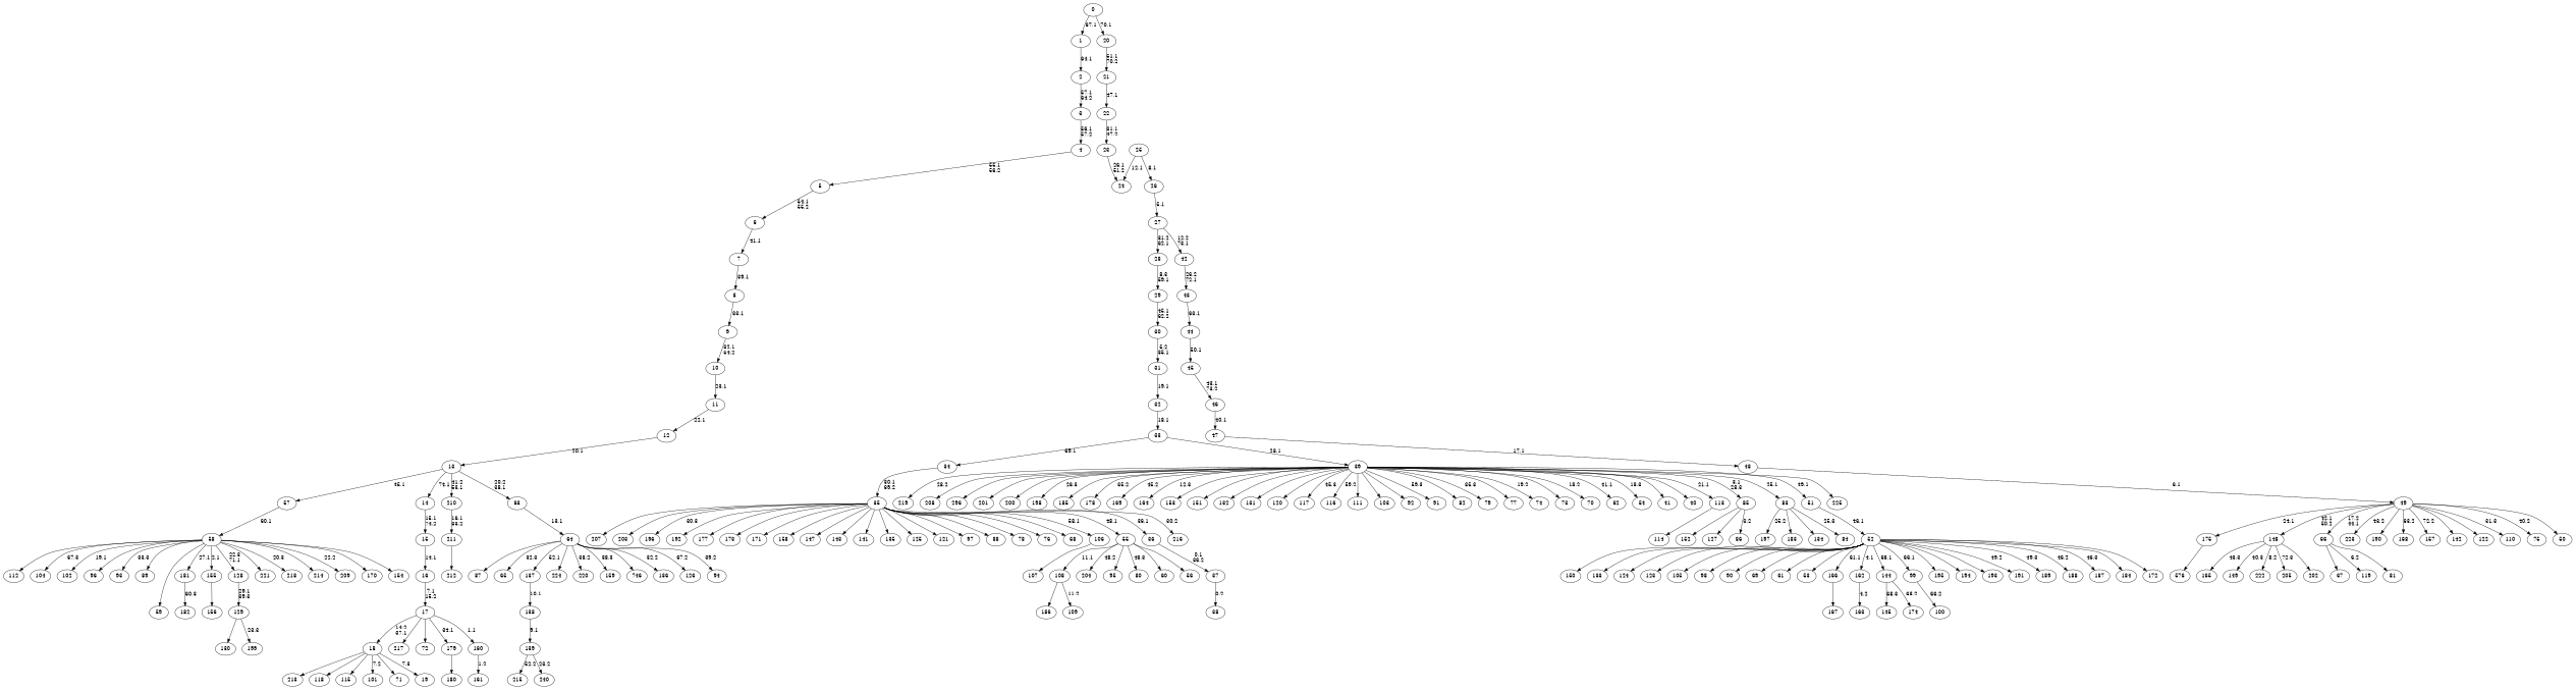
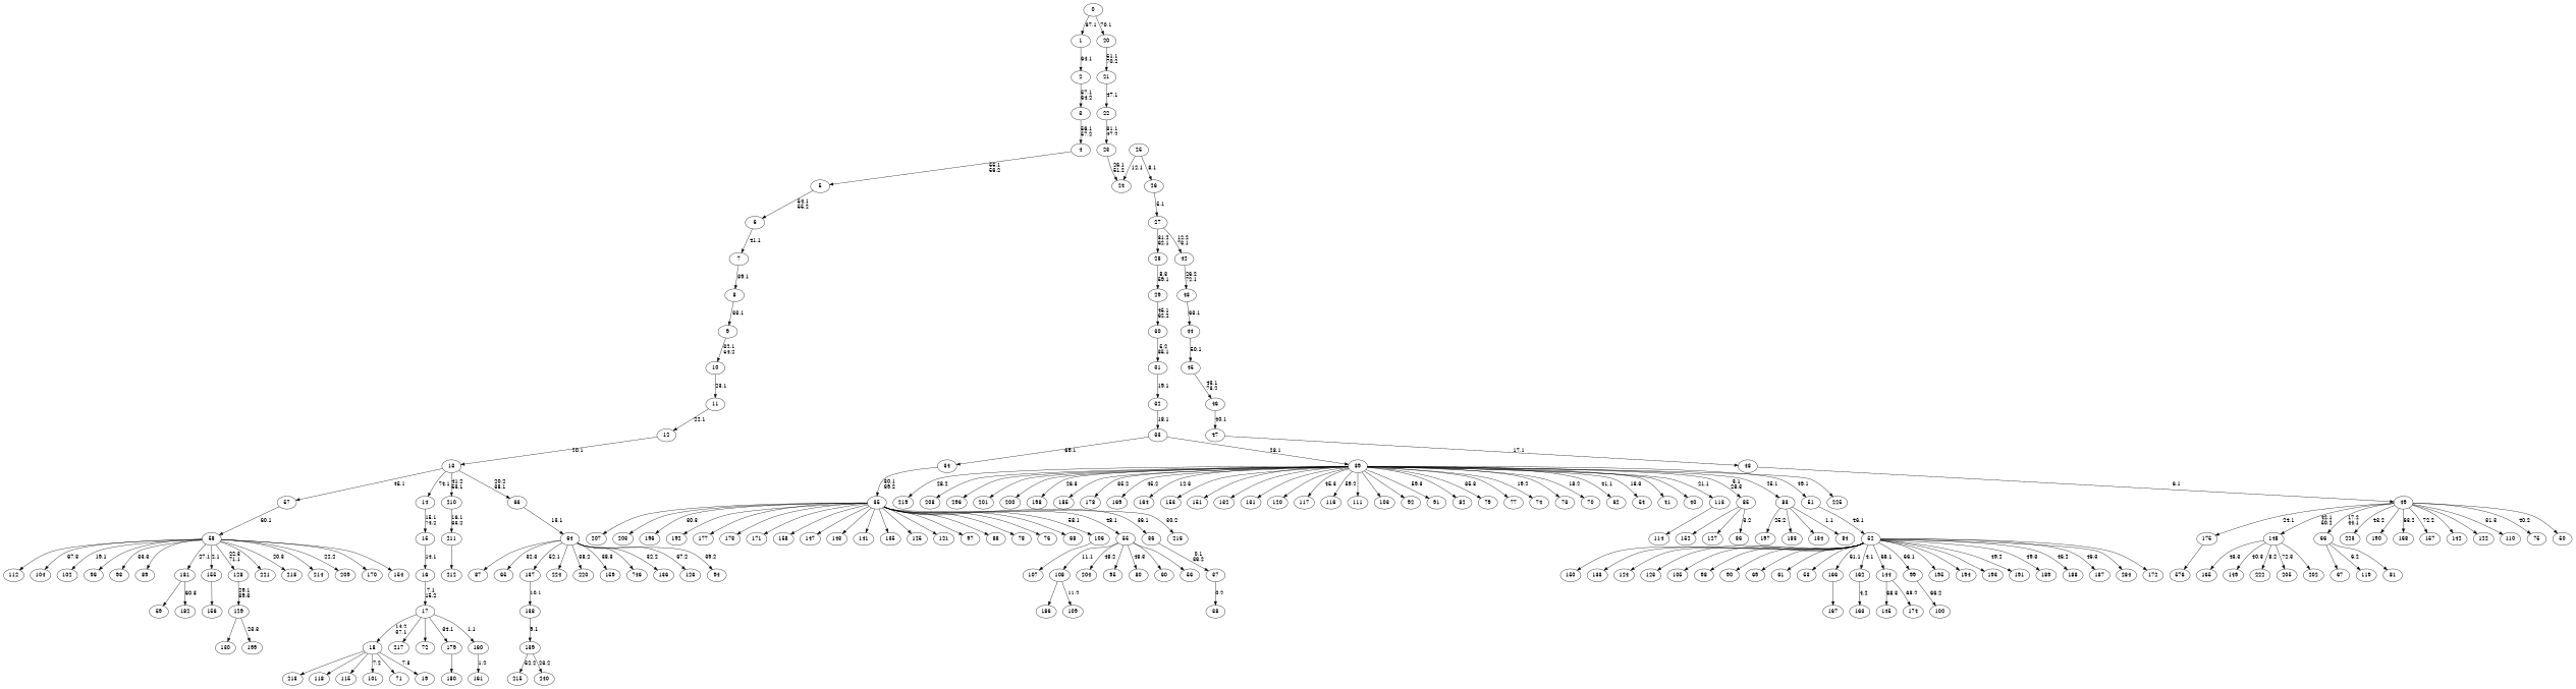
  digraph {
    211
    212
    210
    181
    182
    179
    180
    n8 [label=576]
    175
    166
    167
    162
    163
    160
    161
    155
    156
    148
    222
    205
    202
    165
    149
    144
    174
    145
    139
    215
    n29 [label=240]
    138
    137
    129
    199
    130
    128
    113
    114
    108
    186
    109
    106
    107
    99
    100
    85
    152
    127
    86
    83
    197
    183
    134
    84
    66
    119
    81
    67
    64
    224
    220
    159
    n62 [label=746]
    136
    126
    94
    87
    65
    63
    58
    221
    218
    214
    209
    170
    154
    112
    104
    102
    96
    93
    89
    59
    57
    55
    204
    95
    80
    60
    56
    52
    195
    194
    193
    191
    189
    188
    187
-   184
+   184 [label=284]
    172
    150
    133
    124
    123
    105
    98
    90
    69
    61
    53
    51
    49
    223
    190
    168
    157
    142
    122
    110
    75
    50
    48
    47
    46
    45
    44
    43
    42
    39
    225
    219
    208
    n132 [label=296]
    201
    200
    198
    185
    178
    169
    164
    153
    151
    132
    131
    120
    117
    116
    111
    103
    92
    91
    82
    79
    77
    74
    73
    70
    62
    54
    41
    40
    37
    38
    36
    35
    216
    207
    203
    196
    192
    177
    173
    171
    158
    147
    143
    141
    135
    125
    121
    97
    88
    78
    76
    68
    34
    33
    32
    31
    30
    29
    28
    27
    26
    25
    24
    23
    22
    21
    20
    18
    213
    118
    115
    101
    71
    19
    17
    217
    72
    16
    15
    14
    13
    12
    11
    10
    9
    8
    7
    6
    5
    4
    3
    2
    1
    0
    211 -> 212
    210 -> 211 [label="16,1\n33,2"]
    181 -> 182 [label="60,3"]
    179 -> 180
    175 -> n8
    166 -> 167
    162 -> 163 [label="4,2"]
    160 -> 161 [label="1,2"]
    155 -> 156
    148 -> 222 [label="8,2"]
    148 -> 205 [label="72,3"]
    148 -> 202
    148 -> 165 [label="43,3"]
    148 -> 149 [label="40,3"]
    144 -> 174 [label="68,2"]
    144 -> 145 [label="68,3"]
    139 -> 215 [label="52,2"]
    139 -> n29 [label="23,2"]
    138 -> 139 [label="9,1"]
    137 -> 138 [label="10,1"]
    129 -> 199 [label="23,3"]
    129 -> 130
    128 -> 129 [label="29,1\n39,3"]
    113 -> 114
    108 -> 186
    108 -> 109 [label="11,2"]
    106 -> 107
    99 -> 100 [label="66,2"]
    85 -> 152
    85 -> 127
    85 -> 86 [label="3,2"]
    83 -> 197 [label="25,2"]
    83 -> 183
    83 -> 134
-   83 -> 84 [label="25,3"]
+   83 -> 84 [label="1,1"]
    66 -> 119 [label="6,2"]
    66 -> 81
    66 -> 67
    64 -> 137 [label="52,1"]
    64 -> 224
    64 -> 220 [label="38,2"]
    64 -> 159 [label="38,3"]
    64 -> n62
    64 -> 136 [label="32,2"]
    64 -> 126 [label="67,2"]
    64 -> 94 [label="39,2"]
    64 -> 87
    64 -> 65 [label="32,3"]
    63 -> 64 [label="13,1"]
    58 -> 181 [label="27,1"]
    58 -> 155 [label="2,1"]
    58 -> 128 [label="22,3\n71,1"]
    58 -> 221
    58 -> 218 [label="20,3"]
    58 -> 214
    58 -> 209 [label="22,2"]
    58 -> 170
    58 -> 154
    58 -> 112
    58 -> 104 [label="67,3"]
    58 -> 102 [label="19,1"]
    58 -> 96
    58 -> 93 [label="33,3"]
    58 -> 89
-   58 -> 59
+   181 -> 59
    57 -> 58 [label="60,1"]
    55 -> 108 [label="11,1"]
    55 -> 204 [label="48,2"]
    55 -> 95
    55 -> 80 [label="48,3"]
    55 -> 60
    55 -> 56
    52 -> 166 [label="61,1"]
    52 -> 162 [label="4,1"]
    52 -> 144 [label="68,1"]
    52 -> 99 [label="66,1"]
    52 -> 195
    52 -> 194
    52 -> 193
    52 -> 191 [label="49,2"]
    52 -> 189 [label="49,3"]
    52 -> 188 [label="46,2"]
    52 -> 187 [label="46,3"]
    52 -> 184
    52 -> 172
    52 -> 150
    52 -> 133
    52 -> 124
    52 -> 123
    52 -> 105
    52 -> 98
    52 -> 90
    52 -> 69
    52 -> 61
    52 -> 53
    51 -> 52 [label="46,1"]
    49 -> 175 [label="24,1"]
    49 -> 148 [label="42,1\n50,2"]
    49 -> 66 [label="17,2\n44,1"]
    49 -> 223 [label="43,2"]
    49 -> 190
    49 -> 168 [label="63,2"]
    49 -> 157 [label="72,2"]
    49 -> 142
    49 -> 122
    49 -> 110 [label="31,3"]
    49 -> 75 [label="40,2"]
    49 -> 50
    48 -> 49 [label="6,1"]
    47 -> 48 [label="17,1"]
    46 -> 47 [label="40,1"]
    45 -> 46 [label="43,1\n73,2"]
    44 -> 45 [label="50,1"]
    43 -> 44 [label="63,1"]
    42 -> 43 [label="26,2\n72,1"]
    39 -> 113 [label="21,1"]
    39 -> 85 [label="3,1\n28,3"]
    39 -> 83 [label="25,1"]
    39 -> 51 [label="49,1"]
    39 -> 225
    39 -> 219 [label="28,2"]
    39 -> 208
    39 -> n132
    39 -> 201
    39 -> 200
    39 -> 198 [label="26,3"]
    39 -> 185
    39 -> 178 [label="35,2"]
    39 -> 169 [label="45,2"]
    39 -> 164 [label="12,3"]
    39 -> 153
    39 -> 151
    39 -> 132
    39 -> 131
    39 -> 120
    39 -> 117 [label="45,3"]
    39 -> 116 [label="59,2"]
    39 -> 111
    39 -> 103
    39 -> 92
    39 -> 91 [label="59,3"]
    39 -> 82
    39 -> 79 [label="35,3"]
    39 -> 77
    39 -> 74 [label="19,2"]
    39 -> 73
    39 -> 70 [label="18,2"]
    39 -> 62 [label="41,1"]
    39 -> 54 [label="18,3"]
    39 -> 41
    39 -> 40
    37 -> 38 [label="0,2"]
    36 -> 37 [label="0,1\n36,2"]
    35 -> 106 [label="58,1"]
    35 -> 55 [label="48,1"]
    35 -> 36 [label="36,1"]
    35 -> 216 [label="30,2"]
    35 -> 207
    35 -> 203
    35 -> 196 [label="30,3"]
    35 -> 192
    35 -> 177
    35 -> 173
    35 -> 171
    35 -> 158
    35 -> 147
    35 -> 143
    35 -> 141
    35 -> 135
    35 -> 125
    35 -> 121
    35 -> 97
    35 -> 88
    35 -> 78
    35 -> 76
    35 -> 68
    34 -> 35 [label="30,1\n69,2"]
    33 -> 39 [label="28,1"]
    33 -> 34 [label="69,1"]
    32 -> 33 [label="18,1"]
    31 -> 32 [label="19,1"]
    30 -> 31 [label="5,2\n35,1"]
    29 -> 30 [label="45,1\n62,2"]
    28 -> 29 [label="8,3\n59,1"]
    27 -> 42 [label="12,2\n73,1"]
    27 -> 28 [label="31,2\n62,1"]
    26 -> 27 [label="5,1"]
    25 -> 26 [label="8,1"]
    25 -> 24 [label="12,1"]
    23 -> 24 [label="26,1\n51,2"]
    22 -> 23 [label="31,1\n47,2"]
    21 -> 22 [label="47,1"]
    20 -> 21 [label="51,1\n70,2"]
    18 -> 213
    18 -> 118
    18 -> 115
    18 -> 101 [label="7,2"]
    18 -> 71
    18 -> 19 [label="7,3"]
    17 -> 179 [label="34,1"]
    17 -> 160 [label="1,1"]
    17 -> 18 [label="14,2\n37,1"]
    17 -> 217
    17 -> 72
    16 -> 17 [label="7,1\n15,2"]
    15 -> 16 [label="14,1"]
    14 -> 15 [label="15,1\n74,2"]
    13 -> 210 [label="41,2\n53,1"]
    13 -> 63 [label="20,2\n38,1"]
    13 -> 57 [label="45,1"]
    13 -> 14 [label="74,1"]
    12 -> 13 [label="20,1"]
    11 -> 12 [label="22,1"]
    10 -> 11 [label="23,1"]
    9 -> 10 [label="32,1\n54,2"]
    8 -> 9 [label="33,1"]
    7 -> 8 [label="39,1"]
    6 -> 7 [label="41,1"]
    5 -> 6 [label="54,1\n55,2"]
    4 -> 5 [label="55,1\n56,2"]
    3 -> 4 [label="56,1\n57,2"]
    2 -> 3 [label="57,1\n64,2"]
    1 -> 2 [label="64,1"]
    0 -> 20 [label="70,1"]
    0 -> 1 [label="67,1"]
  }
